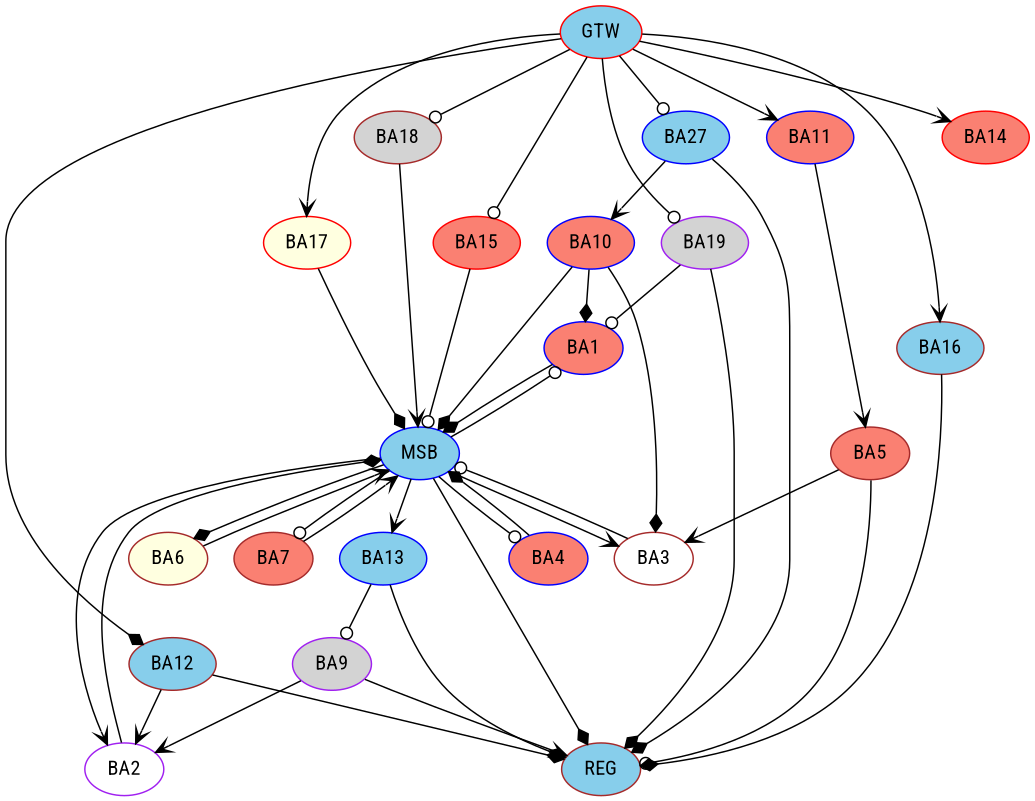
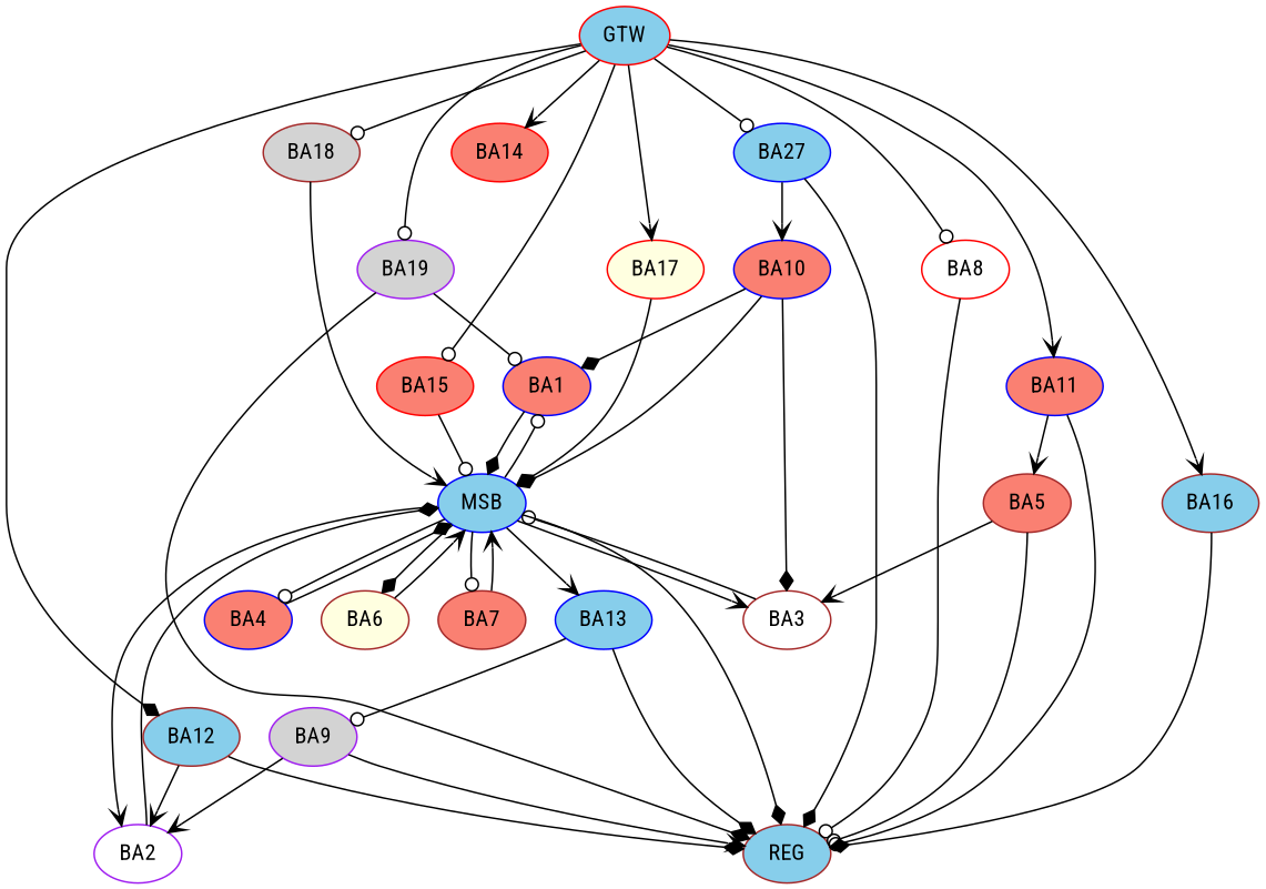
  strict digraph {
    fontname="Roboto Condensed"
    node [color=brown fillcolor=salmon fontname="Roboto Condensed" style=filled]
    edge [arrowhead=vee fontname="Roboto Condensed"]
    n1 [color=blue label=BA1]
    n2 [color=blue fillcolor=skyblue label=MSB]
    n3 [color=purple fillcolor=white label=BA2]
    n4 [fillcolor=white label=BA3]
    n5 [color=blue label=BA4]
    n6 [fillcolor=skyblue label=REG]
    n7 [fillcolor=lightyellow label=BA6]
    n8 [label=BA7]
    n9 [color=blue fillcolor=skyblue label=BA13]
    n10 [label=BA5]
+   n11 [color=red fillcolor=white label=BA8]
    n12 [color=purple fillcolor=lightgrey label=BA9]
    n13 [color=blue label=BA10]
    n14 [color=blue label=BA11]
    n15 [fillcolor=skyblue label=BA12]
    n16 [color=red label=BA14]
    n17 [color=red label=BA15]
    n18 [fillcolor=skyblue label=BA16]
    n19 [color=red fillcolor=lightyellow label=BA17]
    n20 [fillcolor=lightgrey label=BA18]
    n21 [color=purple fillcolor=lightgrey label=BA19]
    n22 [color=blue fillcolor=skyblue label=BA27]
    n23 [color=red fillcolor=skyblue label=GTW]
    n1 -> n2 [arrowhead=diamond]
    n2 -> n1 [arrowhead=odot]
    n2 -> n3
    n2 -> n4
    n2 -> n5 [arrowhead=odot]
    n2 -> n6 [arrowhead=diamond]
    n2 -> n7 [arrowhead=diamond]
    n2 -> n8 [arrowhead=odot]
    n2 -> n9
    n3 -> n2 [arrowhead=diamond]
    n4 -> n2 [arrowhead=odot]
    n5 -> n2 [arrowhead=diamond]
    n7 -> n2
    n8 -> n2
    n9 -> n6 [arrowhead=diamond]
    n9 -> n12 [arrowhead=odot]
    n10 -> n4
    n10 -> n6 [arrowhead=odot]
+   n11 -> n6 [arrowhead=odot]
    n12 -> n3
    n12 -> n6
    n13 -> n1 [arrowhead=diamond]
    n13 -> n2 [arrowhead=diamond]
    n13 -> n4 [arrowhead=diamond]
+   n14 -> n6 [arrowhead=odot]
    n14 -> n10
    n15 -> n3
    n15 -> n6 [arrowhead=diamond]
    n17 -> n2 [arrowhead=odot]
    n18 -> n6 [arrowhead=diamond]
    n19 -> n2 [arrowhead=diamond]
    n20 -> n2
    n21 -> n1 [arrowhead=odot]
    n21 -> n6 [arrowhead=diamond]
    n22 -> n6 [arrowhead=diamond]
    n22 -> n13
+   n23 -> n11 [arrowhead=odot]
    n23 -> n14
    n23 -> n15 [arrowhead=diamond]
    n23 -> n16
    n23 -> n17 [arrowhead=odot]
    n23 -> n18
    n23 -> n19
    n23 -> n20 [arrowhead=odot]
    n23 -> n21 [arrowhead=odot]
    n23 -> n22 [arrowhead=odot]
  }
